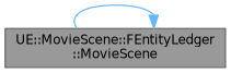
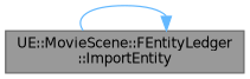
  digraph {
    rankdir=LR
-   n1 [color=gray40 fillcolor=grey60 fontcolor=black fontname=Helvetica fontsize=10 height=0.2 label="UE::MovieScene::FEntityLedger\l::MovieScene" shape=box style=filled width=0.4]
+   n1 [color=gray40 fillcolor=grey60 fontcolor=black fontname=Helvetica fontsize=10 height=0.2 label="UE::MovieScene::FEntityLedger\l::ImportEntity" shape=box style=filled width=0.4]
    n1 -> n1 [color=steelblue1 fontname=Helvetica fontsize=10 labelfontname=Helvetica labelfontsize=10 style=solid]
  }
